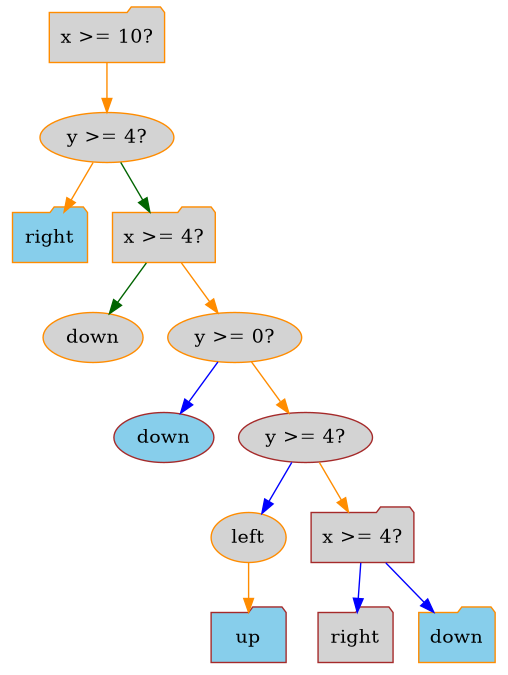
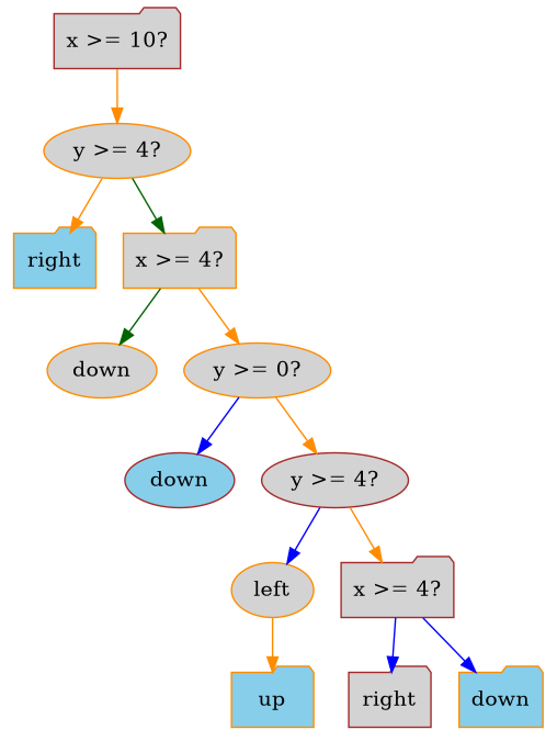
  digraph {
    node [color=darkorange fillcolor=lightgrey shape=folder style=filled]
    edge [color=darkorange]
-   n1 [label="x >= 10?"]
+   n1 [color=brown label="x >= 10?"]
    n2 [label="y >= 4?" shape=ellipse]
    n3 [fillcolor=skyblue label=right]
    n4 [label="x >= 4?"]
-   n5 [color=brown fillcolor=skyblue label=up]
+   n5 [fillcolor=skyblue label=up]
    n6 [label=down shape=ellipse]
    n7 [label="y >= 0?" shape=ellipse]
    n8 [color=brown fillcolor=skyblue label=down shape=ellipse]
    n9 [color=brown label="y >= 4?" shape=ellipse]
    n10 [label=left shape=ellipse]
    n11 [color=brown label="x >= 4?"]
    n12 [color=brown label=right]
    n13 [fillcolor=skyblue label=down]
    n1 -> n2
    n2 -> n3
    n2 -> n4 [color=darkgreen]
    n4 -> n6 [color=darkgreen]
    n4 -> n7
    n7 -> n8 [color=blue]
    n7 -> n9
    n9 -> n10 [color=blue]
    n9 -> n11
    n10 -> n5
    n11 -> n12 [color=blue]
    n11 -> n13 [color=blue]
  }
